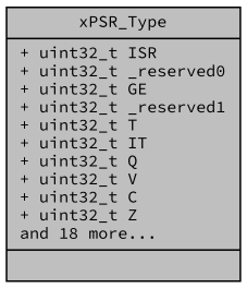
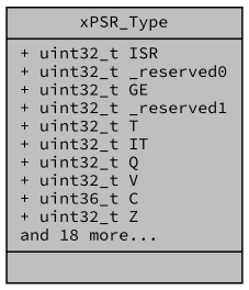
  digraph {
    fontname="Source Code Pro"
-   n1 [color=black fillcolor=grey75 fontcolor=black fontname="Source Code Pro" fontsize=10 height=0.2 label="{xPSR_Type\n|+ uint32_t ISR\l+ uint32_t _reserved0\l+ uint32_t GE\l+ uint32_t _reserved1\l+ uint32_t T\l+ uint32_t IT\l+ uint32_t Q\l+ uint32_t V\l+ uint32_t C\l+ uint32_t Z\land 18 more...\l|}" shape=record style=filled width=0.4]
+   n1 [color=black fillcolor=grey75 fontcolor=black fontname="Source Code Pro" fontsize=10 height=0.2 label="{xPSR_Type\n|+ uint32_t ISR\l+ uint32_t _reserved0\l+ uint32_t GE\l+ uint32_t _reserved1\l+ uint32_t T\l+ uint32_t IT\l+ uint32_t Q\l+ uint32_t V\l+ uint36_t C\l+ uint32_t Z\land 18 more...\l|}" shape=record style=filled width=0.4]
  }
